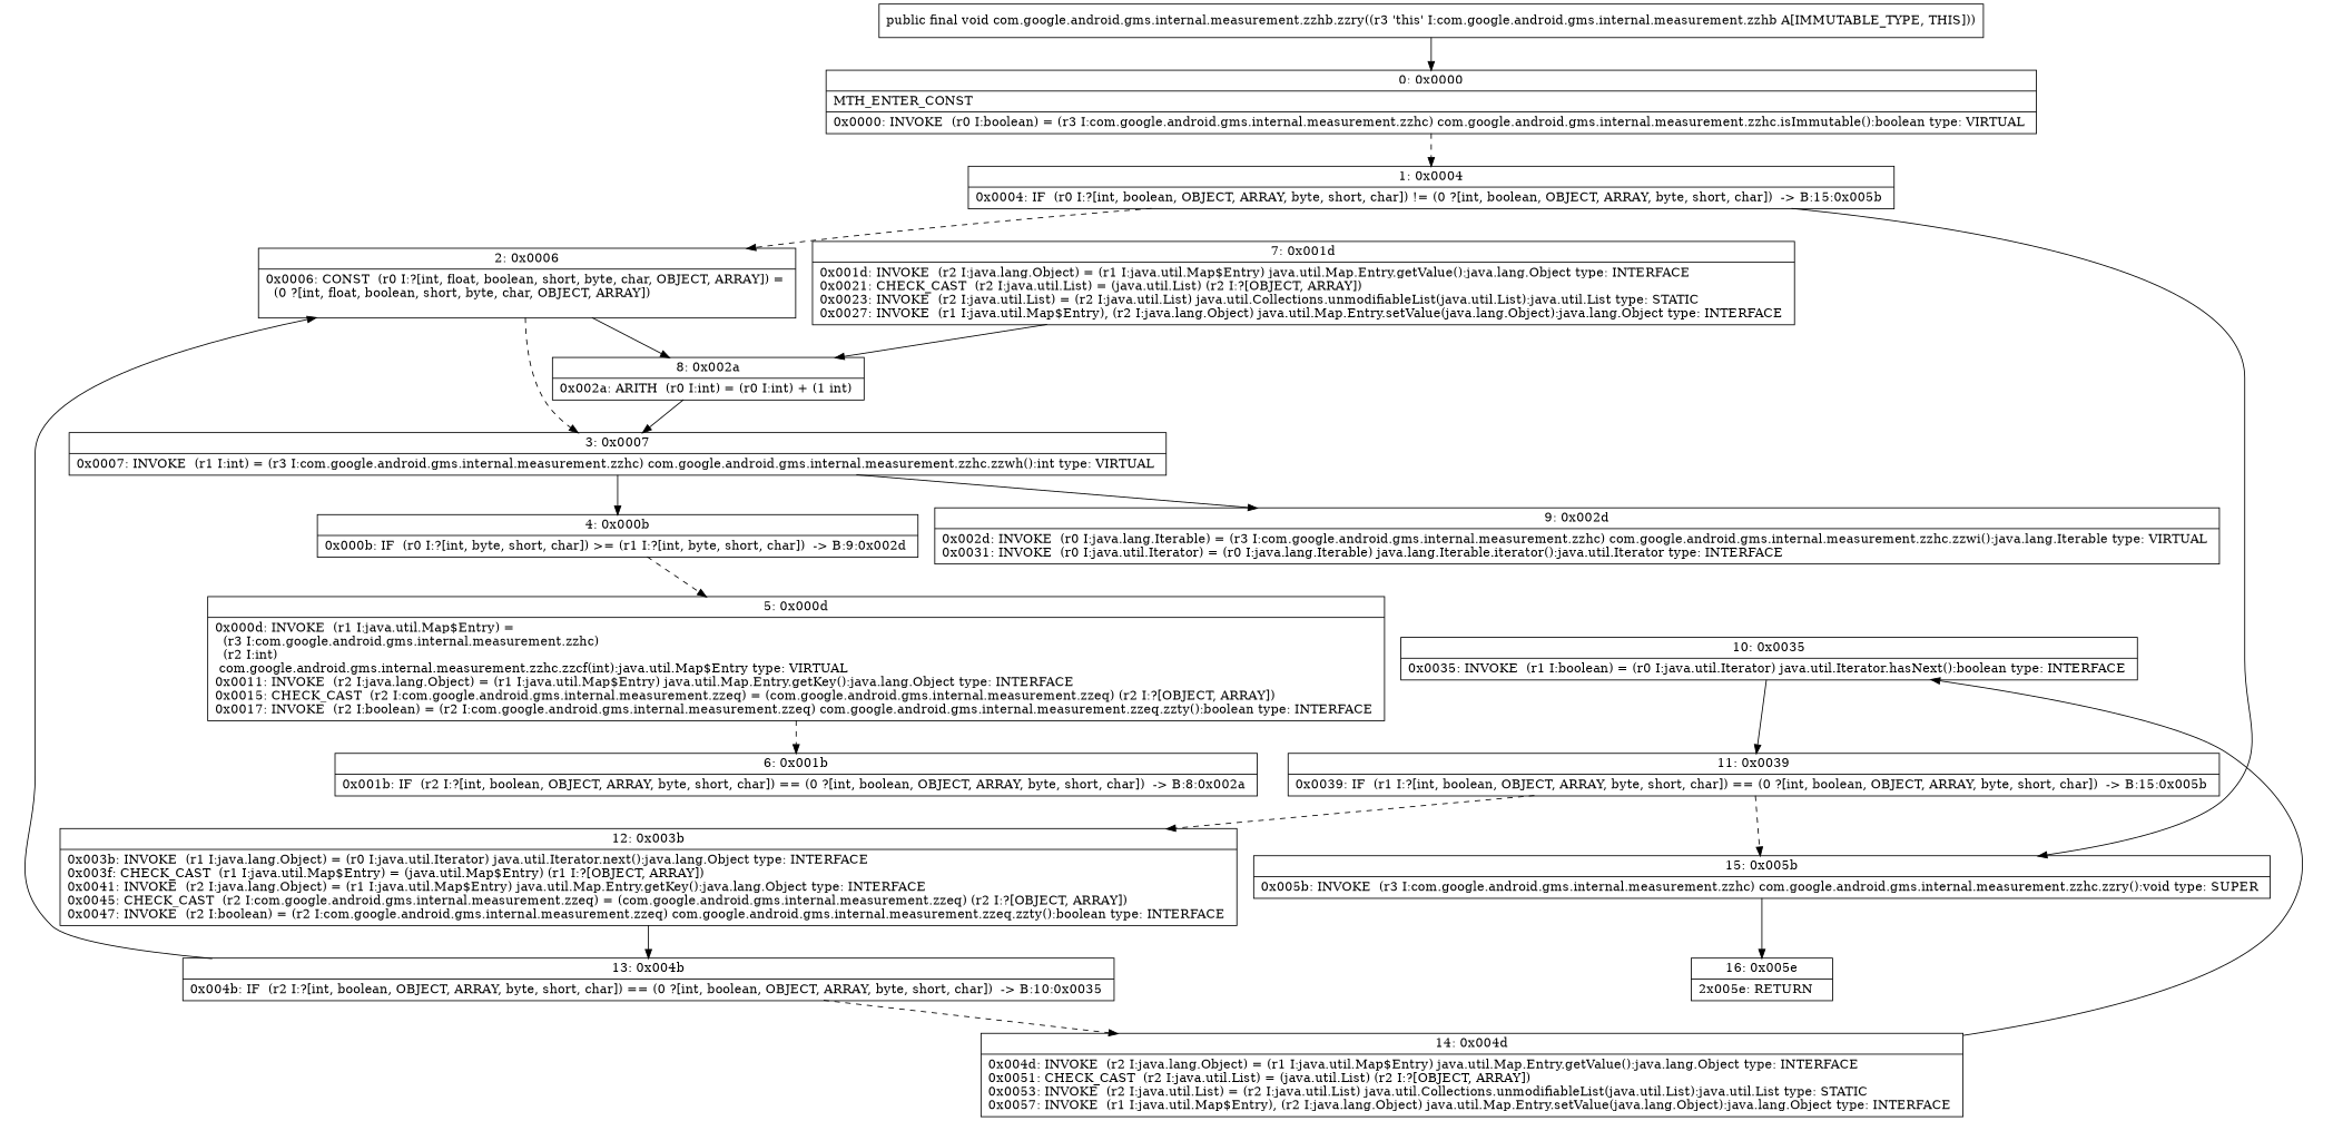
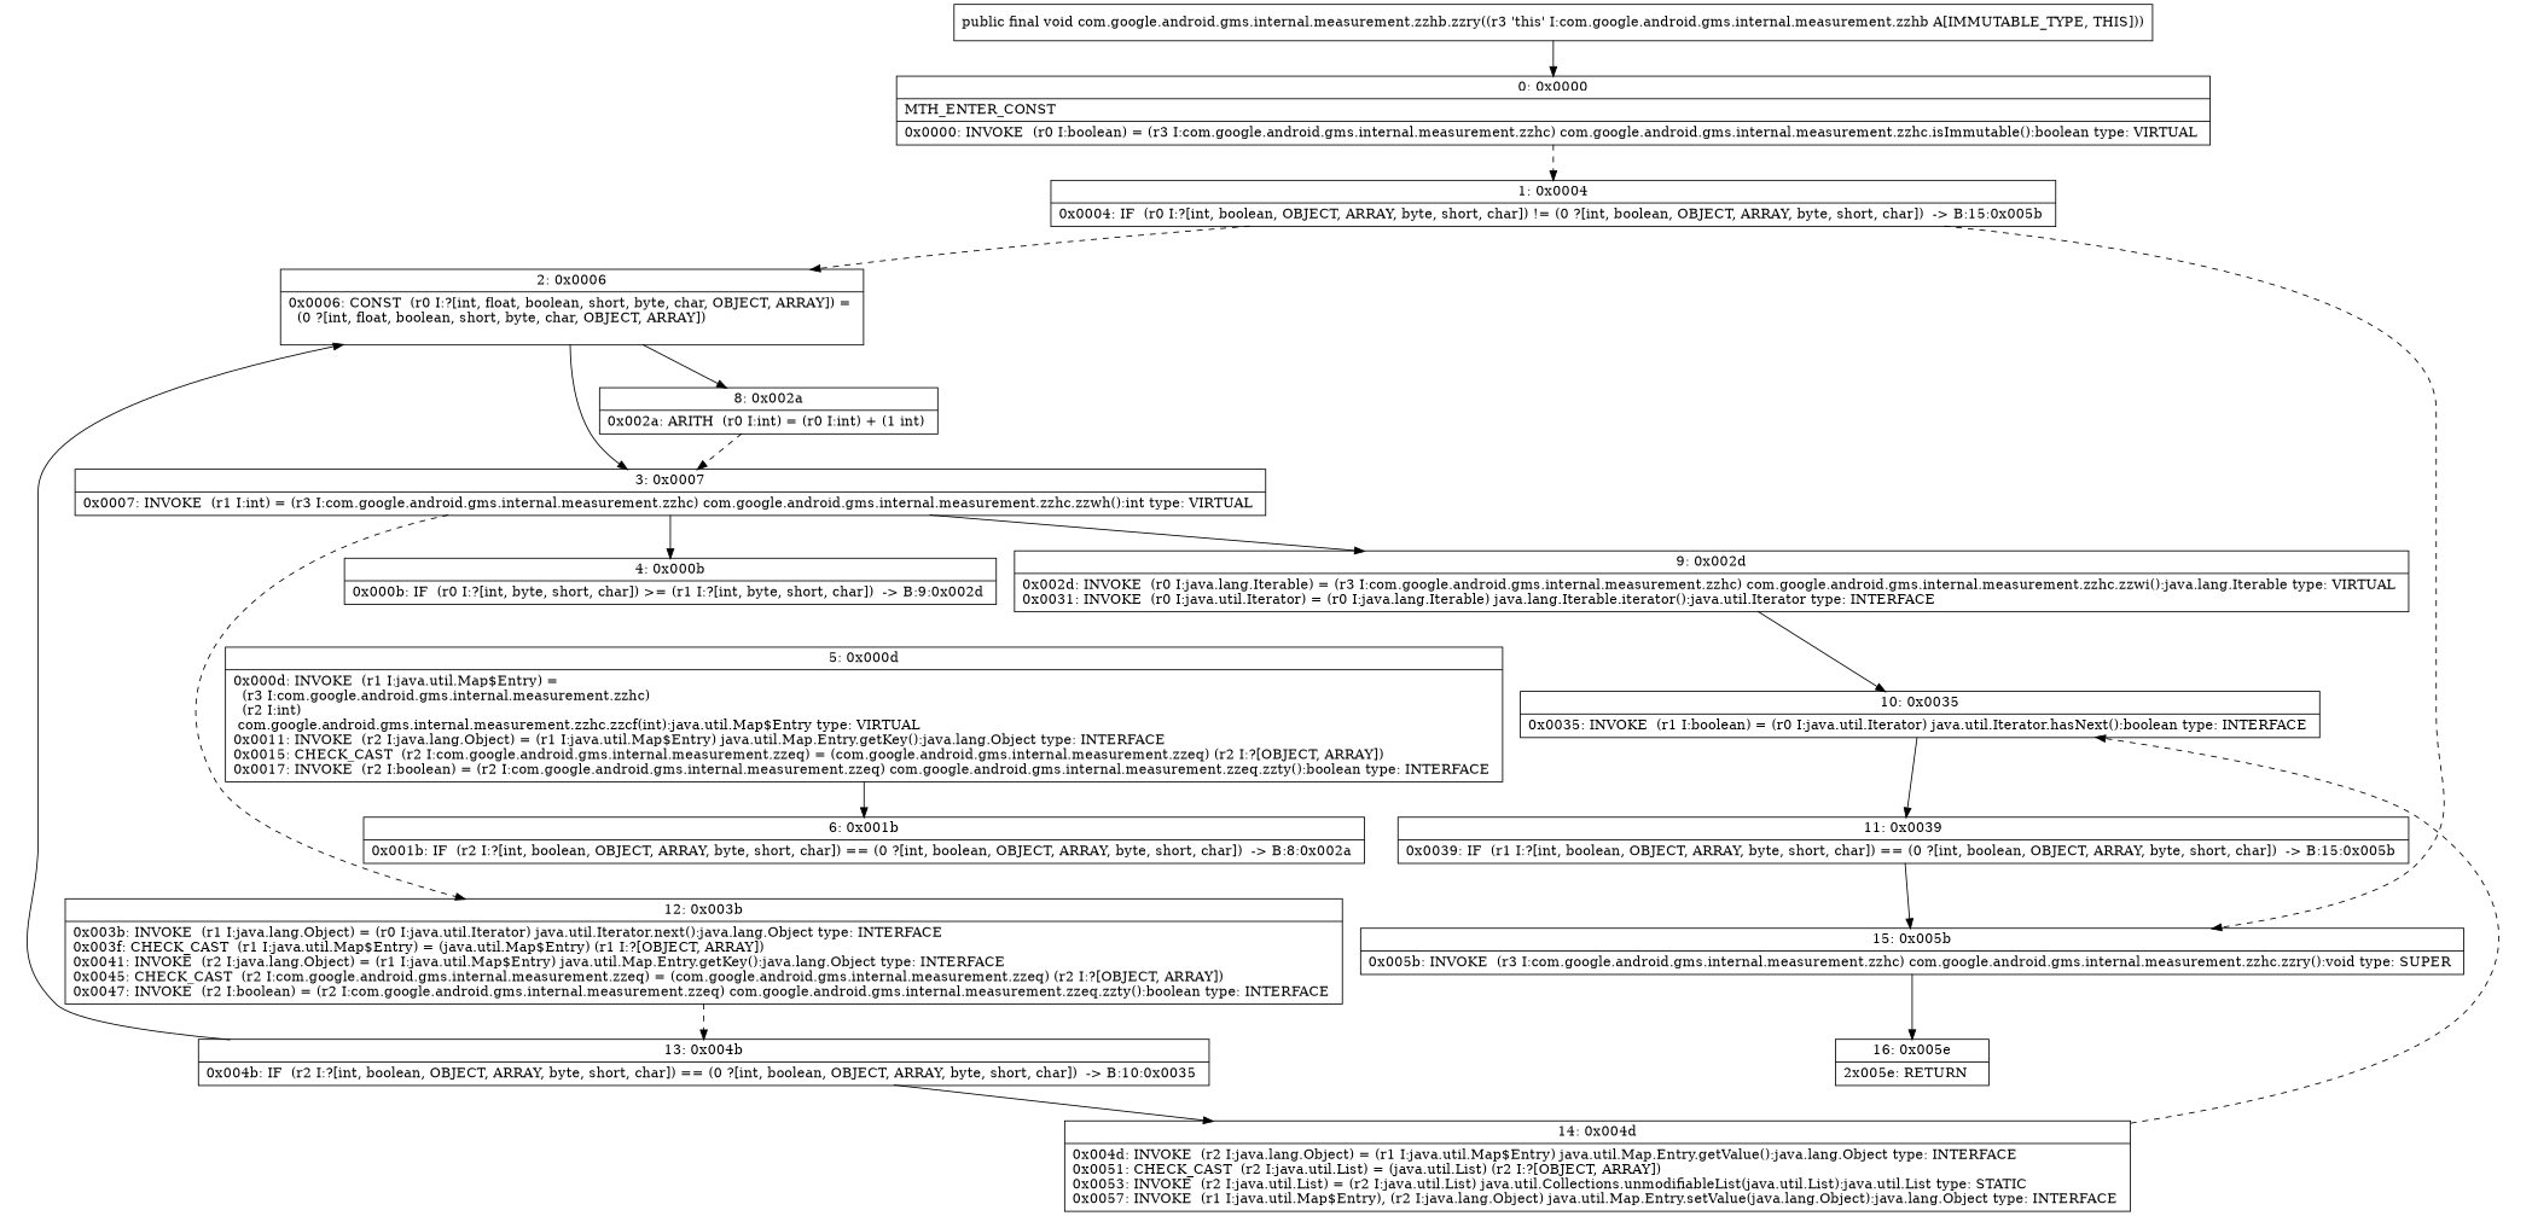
  digraph {
    node [shape=record]
    n1 [label="{0\:\ 0x0000|MTH_ENTER_CONST\l|0x0000: INVOKE  (r0 I:boolean) = (r3 I:com.google.android.gms.internal.measurement.zzhc) com.google.android.gms.internal.measurement.zzhc.isImmutable():boolean type: VIRTUAL \l}"]
    n2 [label="{1\:\ 0x0004|0x0004: IF  (r0 I:?[int, boolean, OBJECT, ARRAY, byte, short, char]) != (0 ?[int, boolean, OBJECT, ARRAY, byte, short, char])  \-\> B:15:0x005b \l}"]
    n3 [label="{2\:\ 0x0006|0x0006: CONST  (r0 I:?[int, float, boolean, short, byte, char, OBJECT, ARRAY]) = \l  (0 ?[int, float, boolean, short, byte, char, OBJECT, ARRAY])\l \l}"]
    n4 [label="{15\:\ 0x005b|0x005b: INVOKE  (r3 I:com.google.android.gms.internal.measurement.zzhc) com.google.android.gms.internal.measurement.zzhc.zzry():void type: SUPER \l}"]
    n5 [label="{3\:\ 0x0007|0x0007: INVOKE  (r1 I:int) = (r3 I:com.google.android.gms.internal.measurement.zzhc) com.google.android.gms.internal.measurement.zzhc.zzwh():int type: VIRTUAL \l}"]
    n6 [label="{8\:\ 0x002a|0x002a: ARITH  (r0 I:int) = (r0 I:int) + (1 int) \l}"]
    n7 [label="{16\:\ 0x005e|2x005e: RETURN   \l}"]
    n8 [label="{4\:\ 0x000b|0x000b: IF  (r0 I:?[int, byte, short, char]) \>= (r1 I:?[int, byte, short, char])  \-\> B:9:0x002d \l}"]
    n9 [label="{9\:\ 0x002d|0x002d: INVOKE  (r0 I:java.lang.Iterable) = (r3 I:com.google.android.gms.internal.measurement.zzhc) com.google.android.gms.internal.measurement.zzhc.zzwi():java.lang.Iterable type: VIRTUAL \l0x0031: INVOKE  (r0 I:java.util.Iterator) = (r0 I:java.lang.Iterable) java.lang.Iterable.iterator():java.util.Iterator type: INTERFACE \l}"]
    n10 [label="{5\:\ 0x000d|0x000d: INVOKE  (r1 I:java.util.Map$Entry) = \l  (r3 I:com.google.android.gms.internal.measurement.zzhc)\l  (r2 I:int)\l com.google.android.gms.internal.measurement.zzhc.zzcf(int):java.util.Map$Entry type: VIRTUAL \l0x0011: INVOKE  (r2 I:java.lang.Object) = (r1 I:java.util.Map$Entry) java.util.Map.Entry.getKey():java.lang.Object type: INTERFACE \l0x0015: CHECK_CAST  (r2 I:com.google.android.gms.internal.measurement.zzeq) = (com.google.android.gms.internal.measurement.zzeq) (r2 I:?[OBJECT, ARRAY]) \l0x0017: INVOKE  (r2 I:boolean) = (r2 I:com.google.android.gms.internal.measurement.zzeq) com.google.android.gms.internal.measurement.zzeq.zzty():boolean type: INTERFACE \l}"]
    n11 [label="{6\:\ 0x001b|0x001b: IF  (r2 I:?[int, boolean, OBJECT, ARRAY, byte, short, char]) == (0 ?[int, boolean, OBJECT, ARRAY, byte, short, char])  \-\> B:8:0x002a \l}"]
    n12 [label="{10\:\ 0x0035|0x0035: INVOKE  (r1 I:boolean) = (r0 I:java.util.Iterator) java.util.Iterator.hasNext():boolean type: INTERFACE \l}"]
-   n13 [label="{7\:\ 0x001d|0x001d: INVOKE  (r2 I:java.lang.Object) = (r1 I:java.util.Map$Entry) java.util.Map.Entry.getValue():java.lang.Object type: INTERFACE \l0x0021: CHECK_CAST  (r2 I:java.util.List) = (java.util.List) (r2 I:?[OBJECT, ARRAY]) \l0x0023: INVOKE  (r2 I:java.util.List) = (r2 I:java.util.List) java.util.Collections.unmodifiableList(java.util.List):java.util.List type: STATIC \l0x0027: INVOKE  (r1 I:java.util.Map$Entry), (r2 I:java.lang.Object) java.util.Map.Entry.setValue(java.lang.Object):java.lang.Object type: INTERFACE \l}"]
    n14 [label="{11\:\ 0x0039|0x0039: IF  (r1 I:?[int, boolean, OBJECT, ARRAY, byte, short, char]) == (0 ?[int, boolean, OBJECT, ARRAY, byte, short, char])  \-\> B:15:0x005b \l}"]
    n15 [label="{12\:\ 0x003b|0x003b: INVOKE  (r1 I:java.lang.Object) = (r0 I:java.util.Iterator) java.util.Iterator.next():java.lang.Object type: INTERFACE \l0x003f: CHECK_CAST  (r1 I:java.util.Map$Entry) = (java.util.Map$Entry) (r1 I:?[OBJECT, ARRAY]) \l0x0041: INVOKE  (r2 I:java.lang.Object) = (r1 I:java.util.Map$Entry) java.util.Map.Entry.getKey():java.lang.Object type: INTERFACE \l0x0045: CHECK_CAST  (r2 I:com.google.android.gms.internal.measurement.zzeq) = (com.google.android.gms.internal.measurement.zzeq) (r2 I:?[OBJECT, ARRAY]) \l0x0047: INVOKE  (r2 I:boolean) = (r2 I:com.google.android.gms.internal.measurement.zzeq) com.google.android.gms.internal.measurement.zzeq.zzty():boolean type: INTERFACE \l}"]
    n16 [label="{13\:\ 0x004b|0x004b: IF  (r2 I:?[int, boolean, OBJECT, ARRAY, byte, short, char]) == (0 ?[int, boolean, OBJECT, ARRAY, byte, short, char])  \-\> B:10:0x0035 \l}"]
    n17 [label="{14\:\ 0x004d|0x004d: INVOKE  (r2 I:java.lang.Object) = (r1 I:java.util.Map$Entry) java.util.Map.Entry.getValue():java.lang.Object type: INTERFACE \l0x0051: CHECK_CAST  (r2 I:java.util.List) = (java.util.List) (r2 I:?[OBJECT, ARRAY]) \l0x0053: INVOKE  (r2 I:java.util.List) = (r2 I:java.util.List) java.util.Collections.unmodifiableList(java.util.List):java.util.List type: STATIC \l0x0057: INVOKE  (r1 I:java.util.Map$Entry), (r2 I:java.lang.Object) java.util.Map.Entry.setValue(java.lang.Object):java.lang.Object type: INTERFACE \l}"]
    n18 [label="{public final void com.google.android.gms.internal.measurement.zzhb.zzry((r3 'this' I:com.google.android.gms.internal.measurement.zzhb A[IMMUTABLE_TYPE, THIS])) }"]
    n1 -> n2 [style=dashed]
    n2 -> n3 [style=dashed]
-   n2 -> n4
-   n3 -> n5 [style=dashed]
+   n2 -> n4 [style=dashed]
+   n3 -> n5
    n3 -> n6
    n4 -> n7
    n5 -> n8
    n5 -> n9
-   n6 -> n5
-   n8 -> n10 [style=dashed]
-   n10 -> n11 [style=dashed]
+   n6 -> n5 [style=dashed]
+   n9 -> n12
+   n10 -> n11
    n12 -> n14
-   n13 -> n6
-   n14 -> n4 [style=dashed]
-   n14 -> n15 [style=dashed]
-   n15 -> n16
+   n14 -> n4
+   n5 -> n15 [style=dashed]
+   n15 -> n16 [style=dashed]
    n16 -> n3
-   n16 -> n17 [style=dashed]
-   n17 -> n12
+   n16 -> n17 [style=solid]
+   n17 -> n12 [style=dashed]
    n18 -> n1
  }
